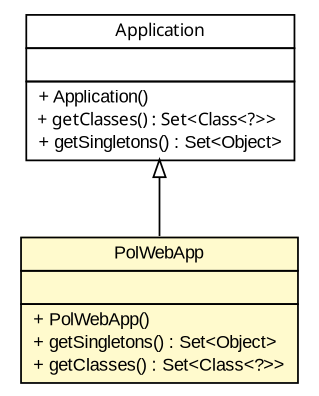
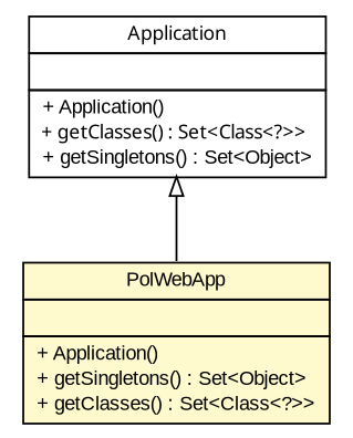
  digraph {
    node [fontcolor=black fontname=arial fontsize=10.0 shape=plaintext]
-   n1 [label=<<table border="0" cellborder="1" cellspacing="0" cellpadding="2" port="p" bgcolor="lemonChiffon" href="./PolWebApp.html"> 		<tr><td><table border="0" cellspacing="0" cellpadding="1"> 			<tr><td> PolWebApp </td></tr> 		</table></td></tr> 		<tr><td><table border="0" cellspacing="0" cellpadding="1"> 			<tr><td align="left">  </td></tr> 		</table></td></tr> 		<tr><td><table border="0" cellspacing="0" cellpadding="1"> 			<tr><td align="left"> + PolWebApp() </td></tr> 			<tr><td align="left"> + getSingletons() : Set&lt;Object&gt; </td></tr> 			<tr><td align="left"> + getClasses() : Set&lt;Class&lt;?&gt;&gt; </td></tr> 		</table></td></tr> 		</table>>]
+   n1 [label=<<table border="0" cellborder="1" cellspacing="0" cellpadding="2" port="p" bgcolor="lemonChiffon" href="./PolWebApp.html"> 		<tr><td><table border="0" cellspacing="0" cellpadding="1"> 			<tr><td> PolWebApp </td></tr> 		</table></td></tr> 		<tr><td><table border="0" cellspacing="0" cellpadding="1"> 			<tr><td align="left">  </td></tr> 		</table></td></tr> 		<tr><td><table border="0" cellspacing="0" cellpadding="1"> 			<tr><td align="left"> + Application() </td></tr> 			<tr><td align="left"> + getSingletons() : Set&lt;Object&gt; </td></tr> 			<tr><td align="left"> + getClasses() : Set&lt;Class&lt;?&gt;&gt; </td></tr> 		</table></td></tr> 		</table>>]
    n2 [label=<<table border="0" cellborder="1" cellspacing="0" cellpadding="2" port="p"> 		<tr><td><table border="0" cellspacing="0" cellpadding="1"> 			<tr><td><font face="ariali"> Application </font></td></tr> 		</table></td></tr> 		<tr><td><table border="0" cellspacing="0" cellpadding="1"> 			<tr><td align="left">  </td></tr> 		</table></td></tr> 		<tr><td><table border="0" cellspacing="0" cellpadding="1"> 			<tr><td align="left"> + Application() </td></tr> 			<tr><td align="left"><font face="ariali" point-size="10.0"> + getClasses() : Set&lt;Class&lt;?&gt;&gt; </font></td></tr> 			<tr><td align="left"> + getSingletons() : Set&lt;Object&gt; </td></tr> 		</table></td></tr> 		</table>>]
    n2 -> n1 [arrowtail=empty dir=back fontname=arial fontsize=10 headport=p labelfontname=arial labelfontsize=10 tailport=p]
  }
